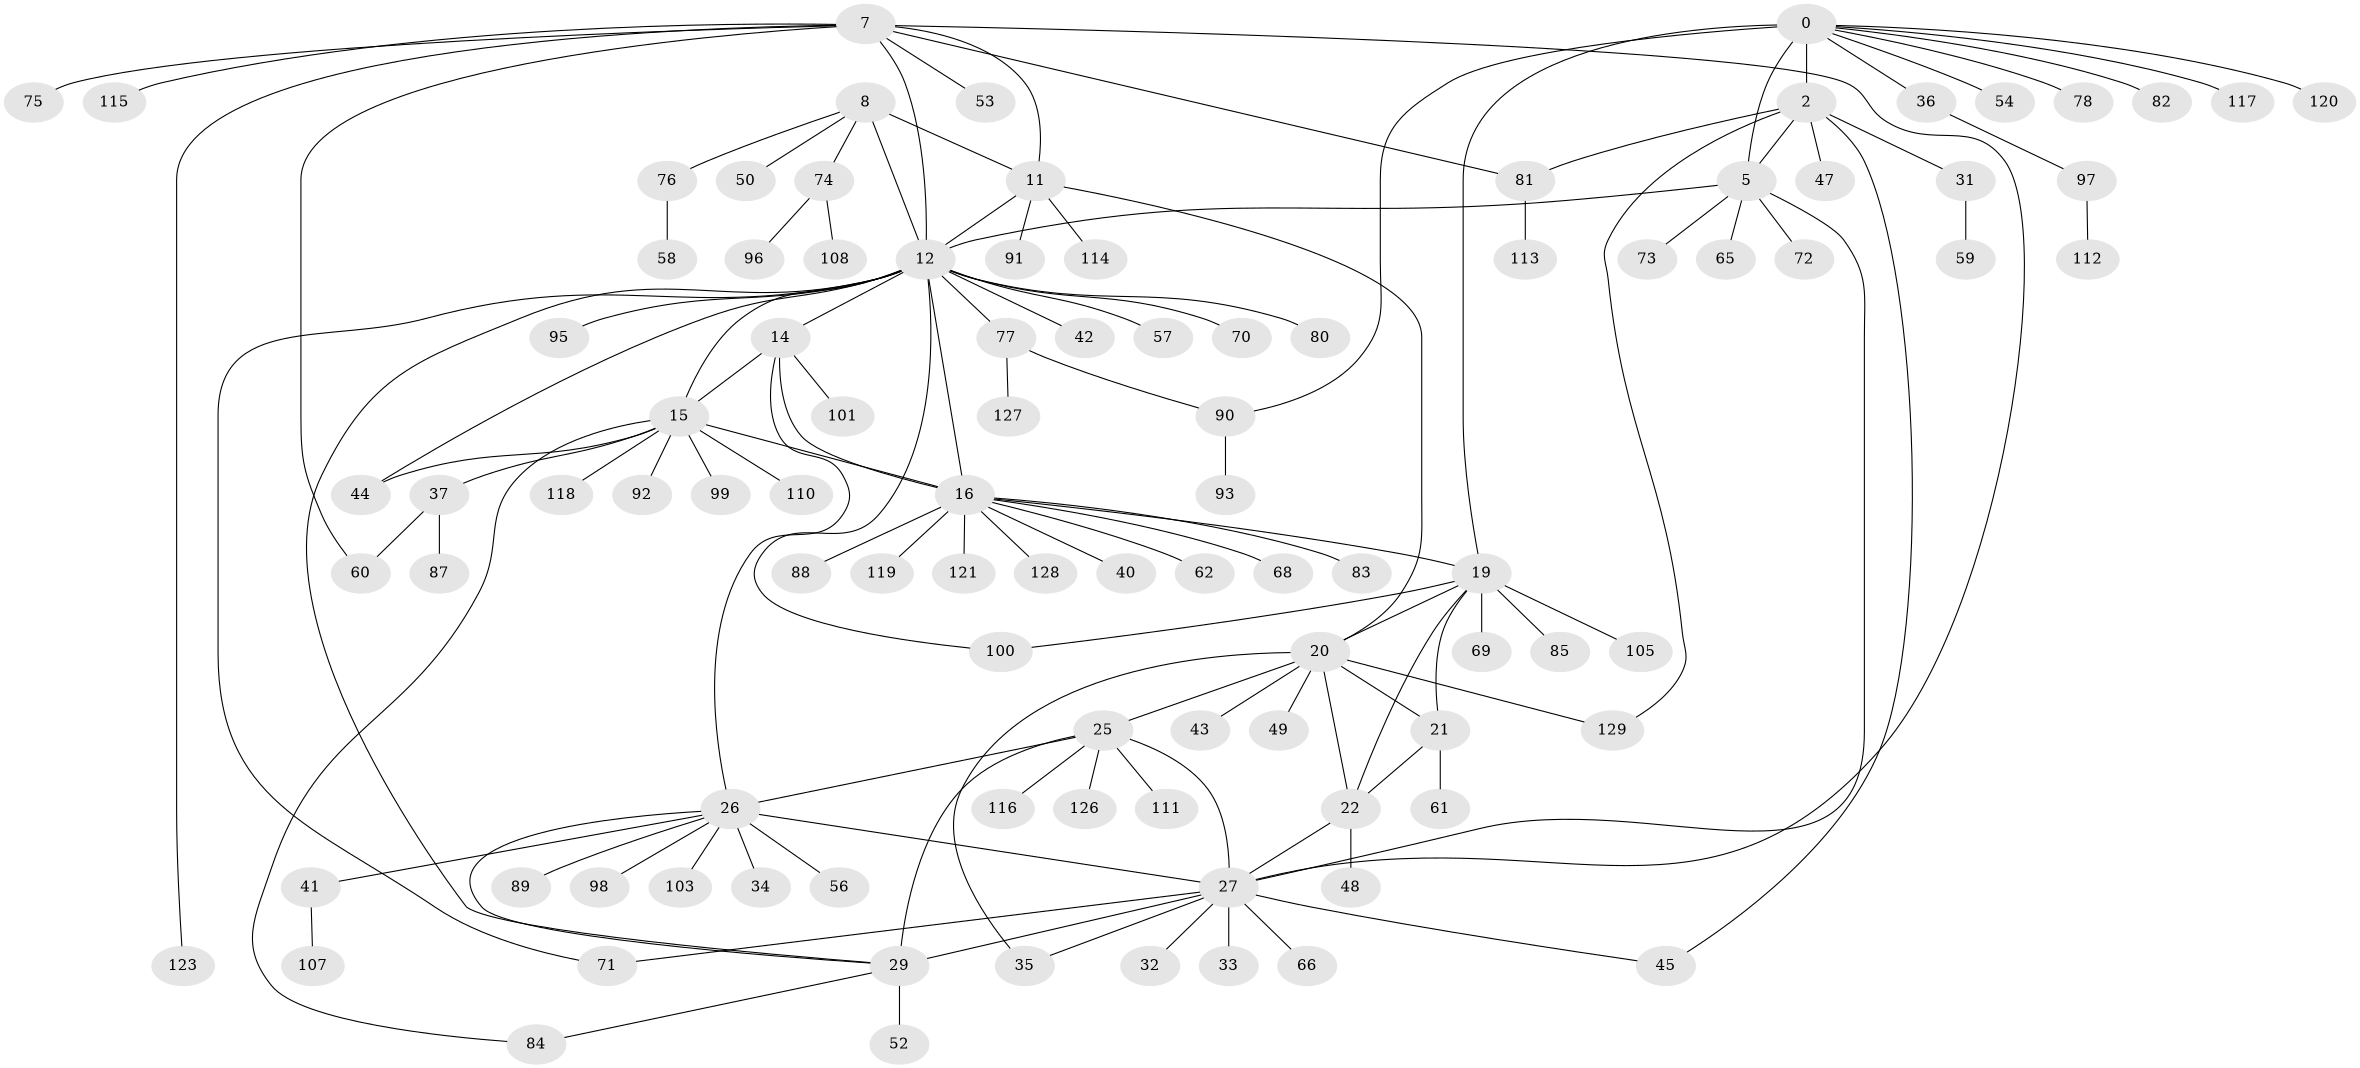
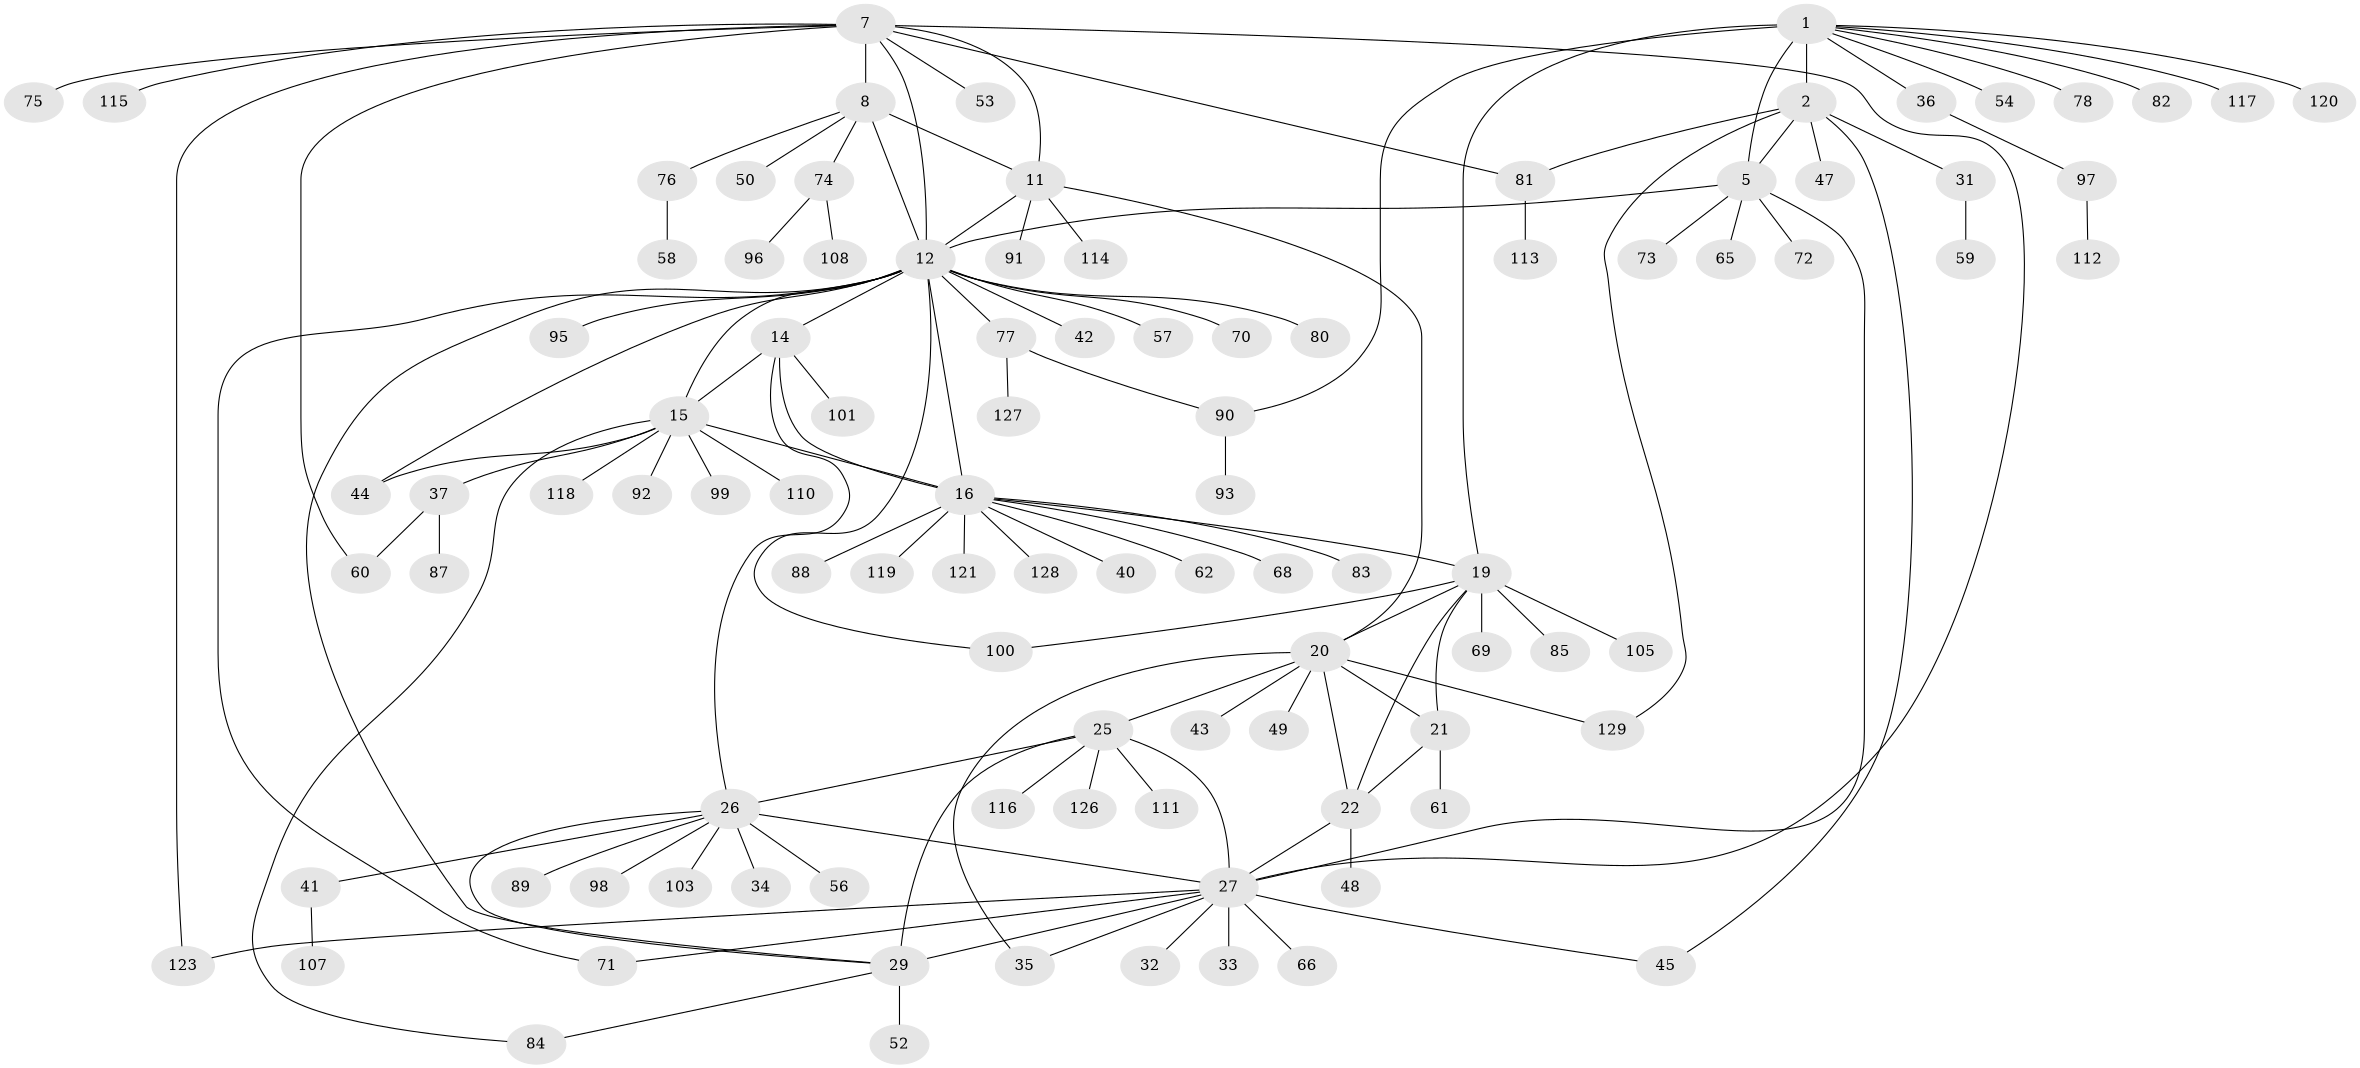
  graph {
    node [color=gray90 style=filled]
-   1 [super="+4" label=0]
+   1 [super="+4"]
    2 [super="+3"]
    5 [super="+6"]
    19 [super="+24"]
    36 [super="+38"]
    54
    78
    82
    90
    117
    120
    31 [super="+55"]
    45
    47
    81
    129
    12 [super="+13"]
    27 [super="+30"]
    65
    72
    73
    20 [super="+23"]
    100
    21 [super="+51"]
    22 [super="+46"]
    69
    85
    105
    97
    93
    59
    113
    14 [super="+39"]
    15 [super="+18"]
    16 [super="+17"]
    29 [super="+63"]
    42
    44
    57
    70
    71
    77 [super="+102"]
    80 [super="+106"]
    95
    123 [super="+125"]
    35
    32
    33 [super="+64"]
    66
    7 [super="+10"]
    8 [super="+9"]
    11 [super="+104"]
    53
    60
    75
    115
    50
    74
    76 [super="+122"]
    91
    114
    58 [super="+67"]
    96
    108
    25 [super="+28"]
    43
    49
    26 [super="+94"]
    101
    37
    84
    92
    99
    110
    118
    40
    62 [super="+109"]
    68
    83
    88
    119
    121
    128
    52
    127
    34
    41
    56
    89
    98
    103
    87
    61
    48
    111
    116
    126
    107
    112
    1 -- 2 [weight=4]
    1 -- 5 [weight=4]
    1 -- 19
    1 -- 36
    1 -- 54
    1 -- 78
    1 -- 82
    1 -- 90
    1 -- 117
    1 -- 120
    2 -- 5 [weight=4]
    2 -- 31
    2 -- 45
    2 -- 47
    2 -- 81
    2 -- 129
    5 -- 12 [weight=2]
    5 -- 27
    5 -- 65
    5 -- 72
    5 -- 73
    19 -- 20 [weight=4]
    19 -- 100
    19 -- 21 [weight=2]
    19 -- 22 [weight=2]
    19 -- 69
    19 -- 85
    19 -- 105
    36 -- 97
    90 -- 93
    31 -- 59
    81 -- 113
    12 -- 100
    12 -- 14
    12 -- 15 [weight=2]
    12 -- 16 [weight=2]
    12 -- 29
    12 -- 42
    12 -- 44
    12 -- 57
    12 -- 70
    12 -- 71
    12 -- 77
    12 -- 80
    12 -- 95
    27 -- 45
    27 -- 29 [weight=2]
    27 -- 71
+   27 -- 123
    27 -- 35
    27 -- 32
    27 -- 33
    27 -- 66
    20 -- 129
    20 -- 21 [weight=2]
    20 -- 22 [weight=2]
    20 -- 35
    20 -- 25
    20 -- 43
    20 -- 49
    21 -- 22
    21 -- 61
    22 -- 27
    22 -- 48
    97 -- 112
    14 -- 15 [weight=2]
    14 -- 16 [weight=2]
    14 -- 26
    14 -- 101
    15 -- 16 [weight=4]
    15 -- 44
    15 -- 37
    15 -- 84
    15 -- 92
    15 -- 99
    15 -- 110
    15 -- 118
    16 -- 19
    16 -- 40
    16 -- 62
    16 -- 68
    16 -- 83
    16 -- 88
    16 -- 119
    16 -- 121
    16 -- 128
    29 -- 84
    29 -- 52
    77 -- 90
    77 -- 127
    7 -- 81
    7 -- 12 [weight=2]
    7 -- 27
    7 -- 123
+   7 -- 8 [weight=4]
    7 -- 11 [weight=2]
    7 -- 53
    7 -- 60
    7 -- 75
    7 -- 115
    8 -- 12 [weight=2]
    8 -- 11 [weight=2]
    8 -- 50
    8 -- 74
    8 -- 76
    11 -- 12
    11 -- 20
    11 -- 91
    11 -- 114
    74 -- 96
    74 -- 108
    76 -- 58
    25 -- 27 [weight=4]
    25 -- 29 [weight=2]
    25 -- 26 [weight=2]
    25 -- 111
    25 -- 116
    25 -- 126
    26 -- 27 [weight=2]
    26 -- 29
    26 -- 34
    26 -- 41
    26 -- 56
    26 -- 89
    26 -- 98
    26 -- 103
    37 -- 60
    37 -- 87
    41 -- 107
  }
